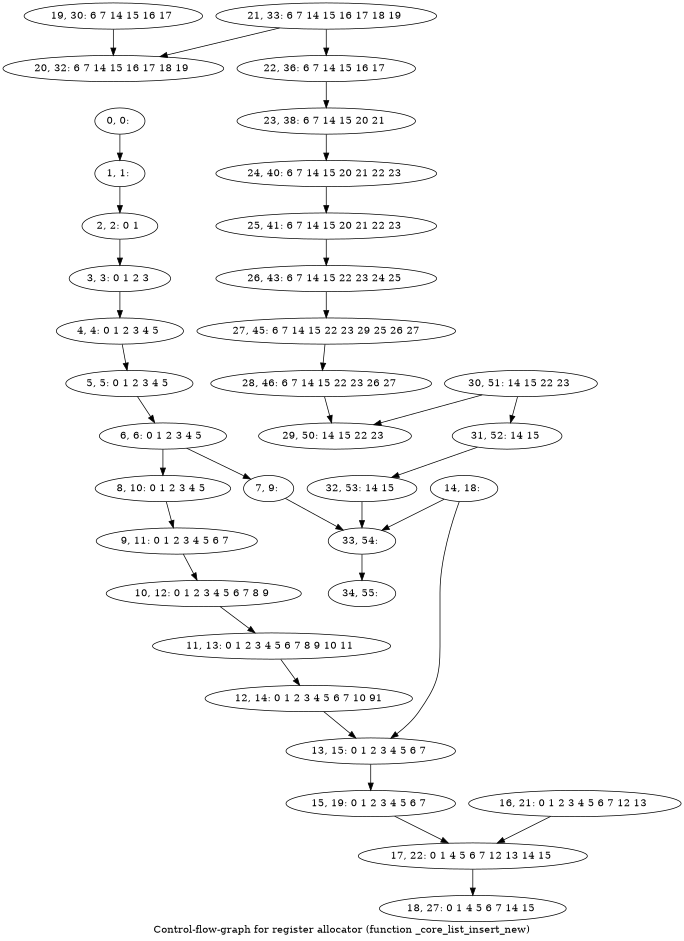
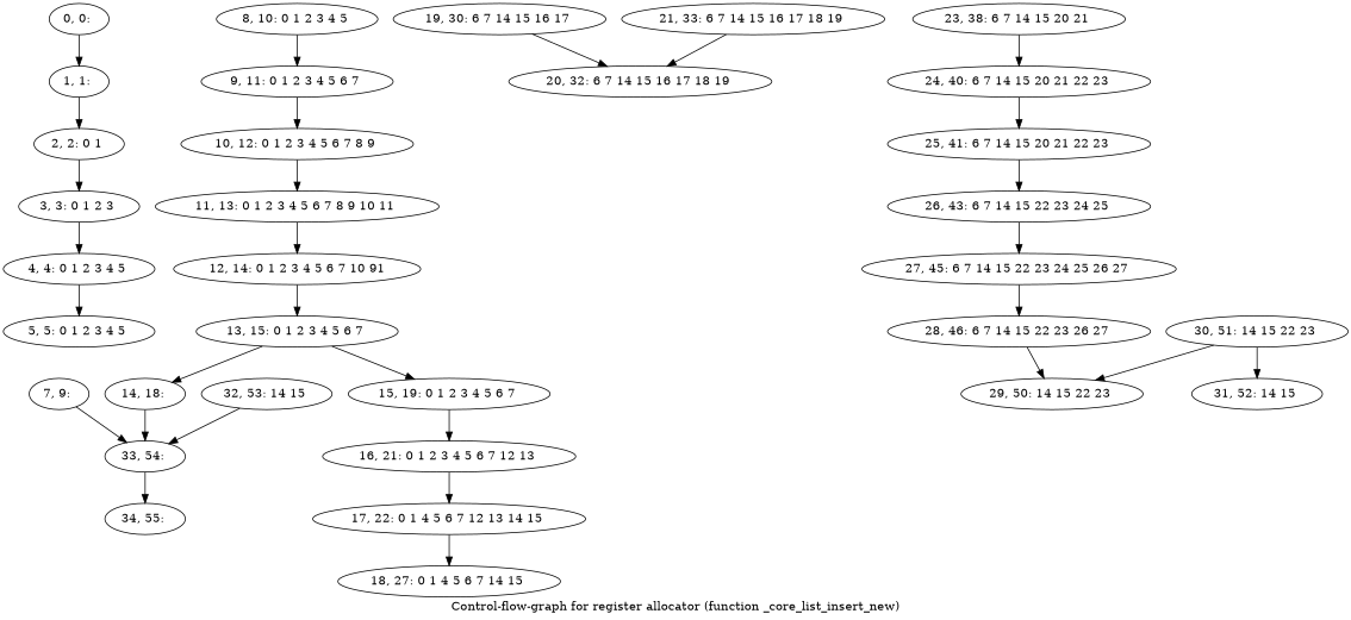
  digraph {
    label="Control-flow-graph for register allocator (function _core_list_insert_new)"
    n1 [label="0, 0: "]
    n2 [label="1, 1: "]
    n3 [label="2, 2: 0 1 "]
    n4 [label="3, 3: 0 1 2 3 "]
    n5 [label="4, 4: 0 1 2 3 4 5 "]
    n6 [label="5, 5: 0 1 2 3 4 5 "]
-   n7 [label="6, 6: 0 1 2 3 4 5 "]
    n8 [label="7, 9: "]
    n9 [label="8, 10: 0 1 2 3 4 5 "]
    n10 [label="33, 54: "]
    n11 [label="9, 11: 0 1 2 3 4 5 6 7 "]
    n12 [label="34, 55: "]
    n13 [label="10, 12: 0 1 2 3 4 5 6 7 8 9 "]
    n14 [label="11, 13: 0 1 2 3 4 5 6 7 8 9 10 11 "]
    n15 [label="12, 14: 0 1 2 3 4 5 6 7 10 91"]
    n16 [label="13, 15: 0 1 2 3 4 5 6 7 "]
    n17 [label="14, 18: "]
    n18 [label="15, 19: 0 1 2 3 4 5 6 7 "]
    n19 [label="16, 21: 0 1 2 3 4 5 6 7 12 13 "]
    n20 [label="17, 22: 0 1 4 5 6 7 12 13 14 15 "]
    n21 [label="18, 27: 0 1 4 5 6 7 14 15 "]
    n22 [label="19, 30: 6 7 14 15 16 17 "]
    n23 [label="20, 32: 6 7 14 15 16 17 18 19 "]
    n24 [label="21, 33: 6 7 14 15 16 17 18 19 "]
-   n25 [label="22, 36: 6 7 14 15 16 17 "]
    n26 [label="23, 38: 6 7 14 15 20 21 "]
    n27 [label="24, 40: 6 7 14 15 20 21 22 23 "]
    n28 [label="25, 41: 6 7 14 15 20 21 22 23 "]
    n29 [label="26, 43: 6 7 14 15 22 23 24 25 "]
-   n30 [label="27, 45: 6 7 14 15 22 23 29 25 26 27"]
+   n30 [label="27, 45: 6 7 14 15 22 23 24 25 26 27 "]
    n31 [label="28, 46: 6 7 14 15 22 23 26 27 "]
    n32 [label="29, 50: 14 15 22 23 "]
    n33 [label="30, 51: 14 15 22 23 "]
    n34 [label="31, 52: 14 15 "]
    n35 [label="32, 53: 14 15 "]
    n1 -> n2
    n2 -> n3
    n3 -> n4
    n4 -> n5
    n5 -> n6
-   n6 -> n7
-   n7 -> n8
-   n7 -> n9
    n8 -> n10
    n9 -> n11
    n10 -> n12
    n11 -> n13
    n13 -> n14
    n14 -> n15
    n15 -> n16
-   n17 -> n16
+   n16 -> n17
    n16 -> n18
    n17 -> n10
-   n18 -> n20
+   n18 -> n19
    n19 -> n20
    n20 -> n21
    n22 -> n23
    n24 -> n23
-   n24 -> n25
-   n25 -> n26
    n26 -> n27
    n27 -> n28
    n28 -> n29
    n29 -> n30
    n30 -> n31
    n31 -> n32
    n33 -> n32
    n33 -> n34
-   n34 -> n35
    n35 -> n10
  }
